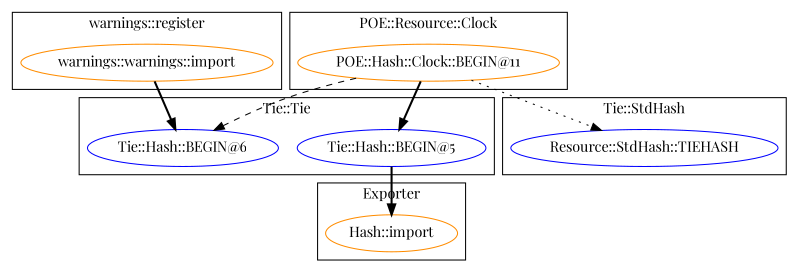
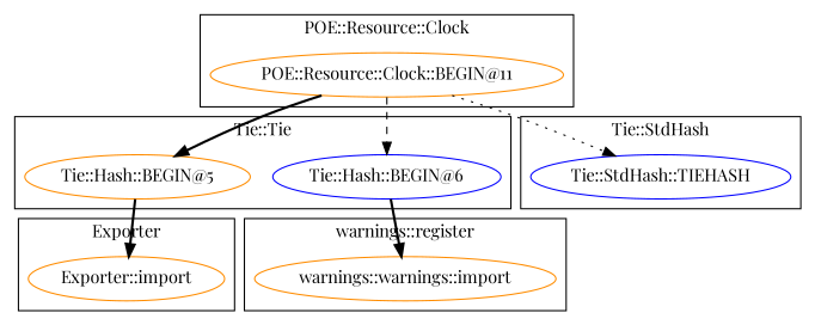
  digraph {
    fontname="Playfair Display"
    node [color=darkorange fontname="Playfair Display"]
    edge [fontname="Playfair Display" style=bold]
-   "Tie::Hash::BEGIN@5" [color=blue]
+   "Tie::Hash::BEGIN@5"
    "Tie::Hash::BEGIN@6" [color=blue]
-   "POE::Resource::Clock::BEGIN@11" [label="POE::Hash::Clock::BEGIN@11"]
-   "Exporter::import" [label="Hash::import"]
+   "POE::Resource::Clock::BEGIN@11"
+   "Exporter::import"
    n5 [label="warnings::warnings::import"]
-   "Tie::StdHash::TIEHASH" [color=blue label="Resource::StdHash::TIEHASH"]
+   "Tie::StdHash::TIEHASH" [color=blue]
    subgraph cluster_1 {
      label="Tie::Tie"
      "Tie::Hash::BEGIN@5"
      "Tie::Hash::BEGIN@6"
    }
    subgraph cluster_2 {
      label="POE::Resource::Clock"
      "POE::Resource::Clock::BEGIN@11"
    }
    subgraph cluster_3 {
      label=Exporter
      "Exporter::import"
    }
    subgraph cluster_4 {
      label="warnings::register"
      n5
    }
    subgraph cluster_5 {
      label="Tie::StdHash"
      "Tie::StdHash::TIEHASH"
    }
    "Tie::Hash::BEGIN@5" -> "Exporter::import"
-   n5 -> "Tie::Hash::BEGIN@6"
+   "Tie::Hash::BEGIN@6" -> n5
    "POE::Resource::Clock::BEGIN@11" -> "Tie::Hash::BEGIN@5"
    "POE::Resource::Clock::BEGIN@11" -> "Tie::Hash::BEGIN@6" [style=dashed]
    "POE::Resource::Clock::BEGIN@11" -> "Tie::StdHash::TIEHASH" [style=dotted]
  }
